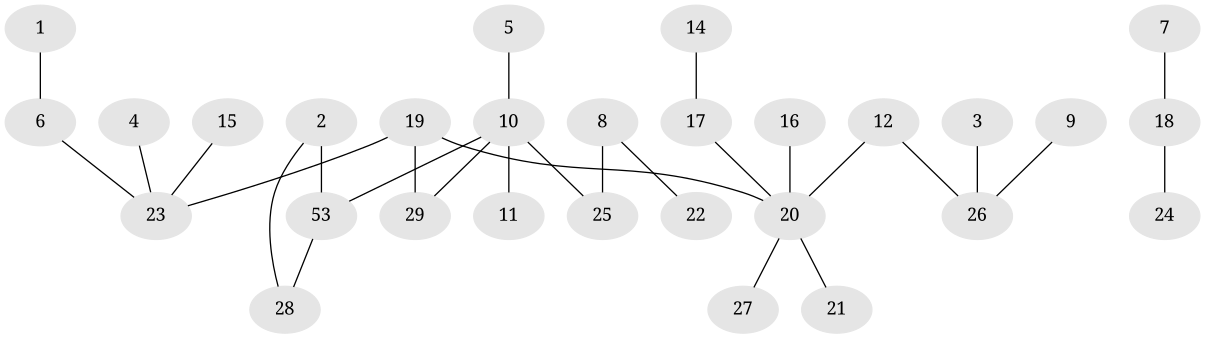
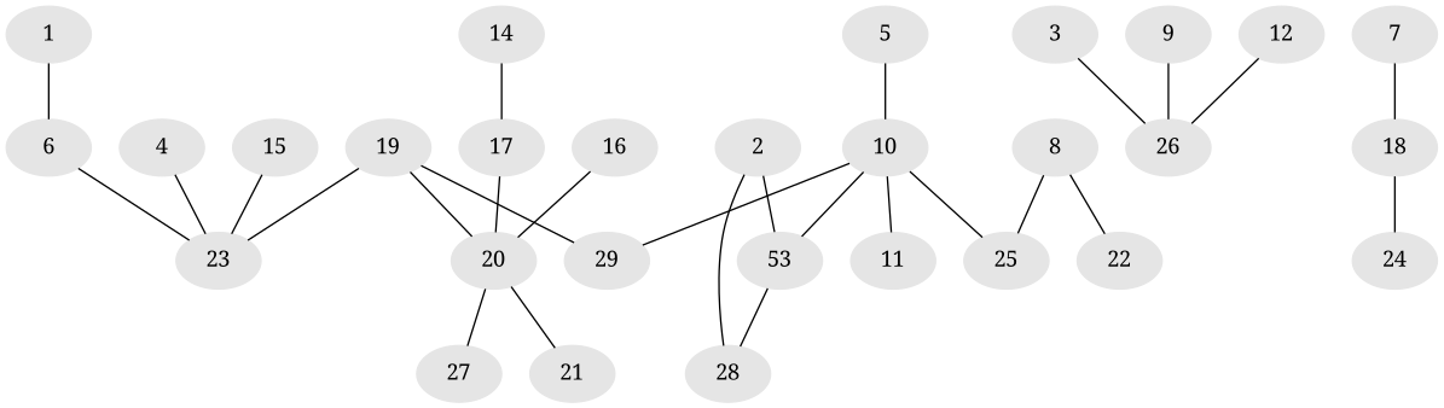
  graph {
    fontname="Noto Serif"
    node [color=gray90 fontname="Noto Serif" style=filled]
    edge [fontname="Noto Serif" weight=1.0]
    1
    6
    23
    n4 [label=53]
    2
    28
    3
    26
    4
    5
    10
    25
    11
    29
    7
    18
    24
    8
    22
    9
    12
    20
    21
    27
    14
    17
    15
    16
    19
    1 -- 6
    6 -- 23
    n4 -- 28
    2 -- n4
    2 -- 28
    3 -- 26
    4 -- 23
    5 -- 10
    10 -- n4
    10 -- 25
    10 -- 11
    10 -- 29
    7 -- 18
    18 -- 24
    8 -- 25
    8 -- 22
    9 -- 26
    12 -- 26
-   12 -- 20
    20 -- 21
    20 -- 27
    14 -- 17
    17 -- 20
    15 -- 23
    16 -- 20
    19 -- 23
    19 -- 29
    19 -- 20
  }
